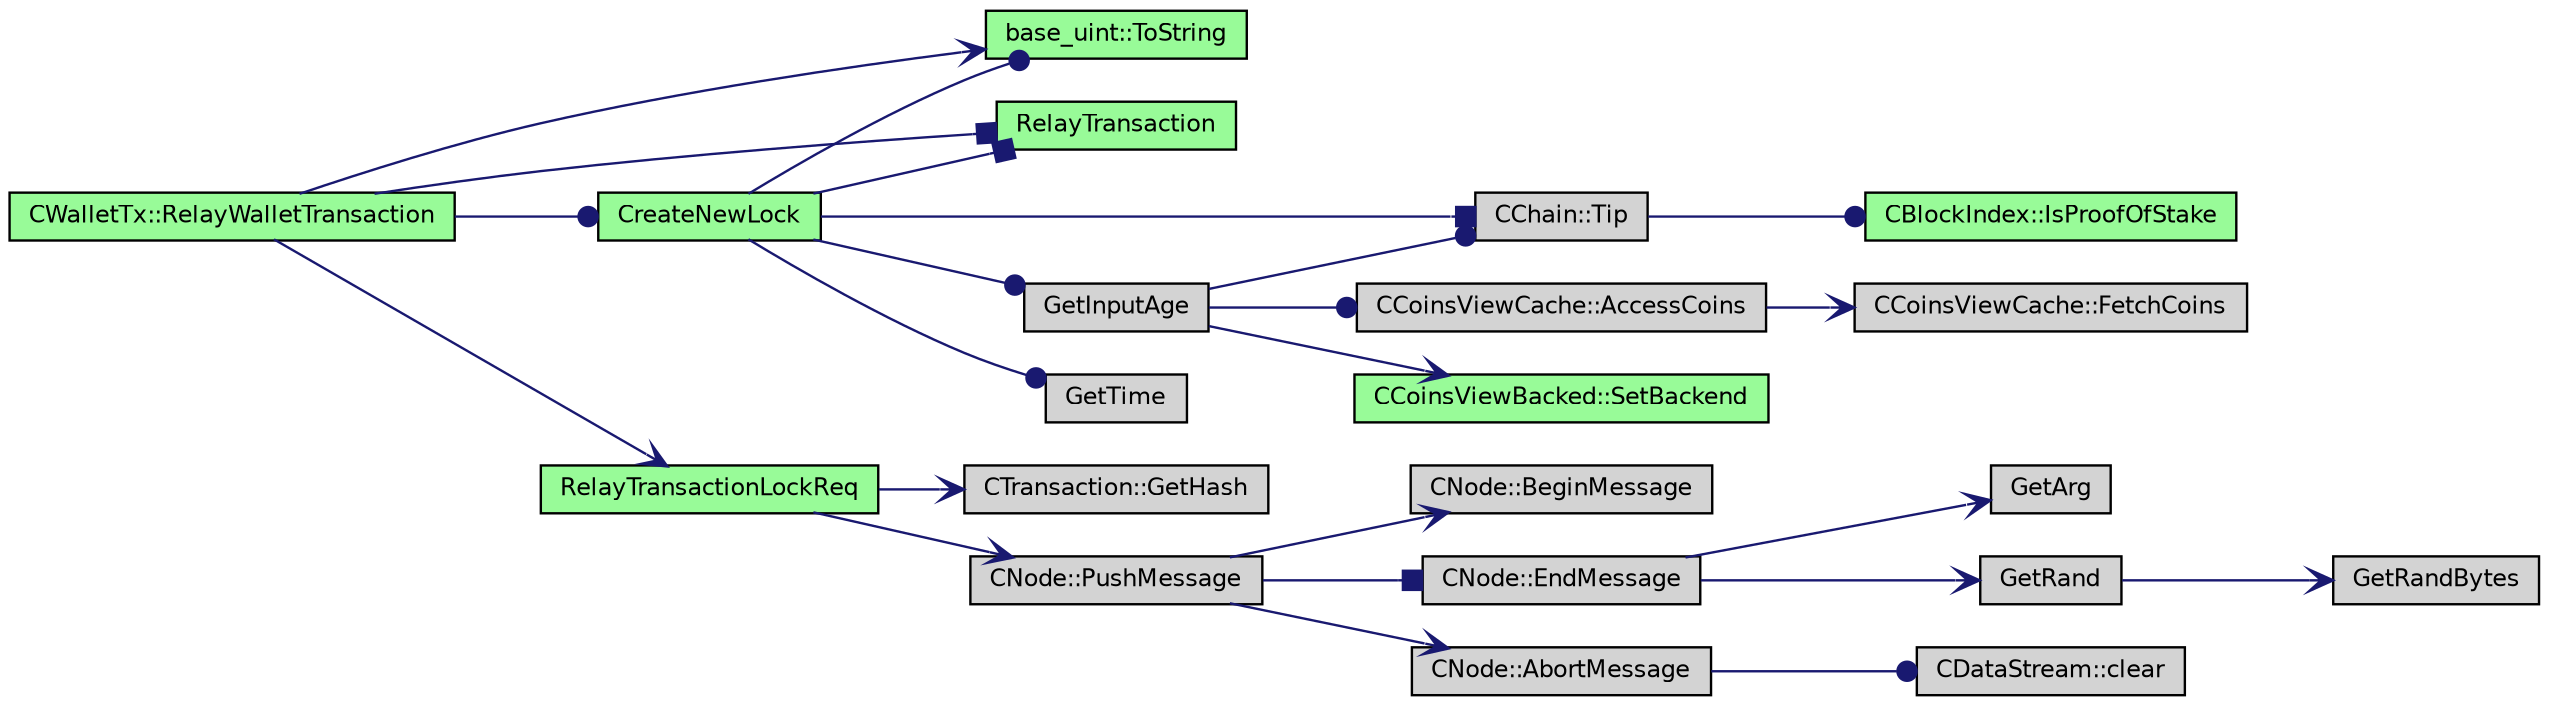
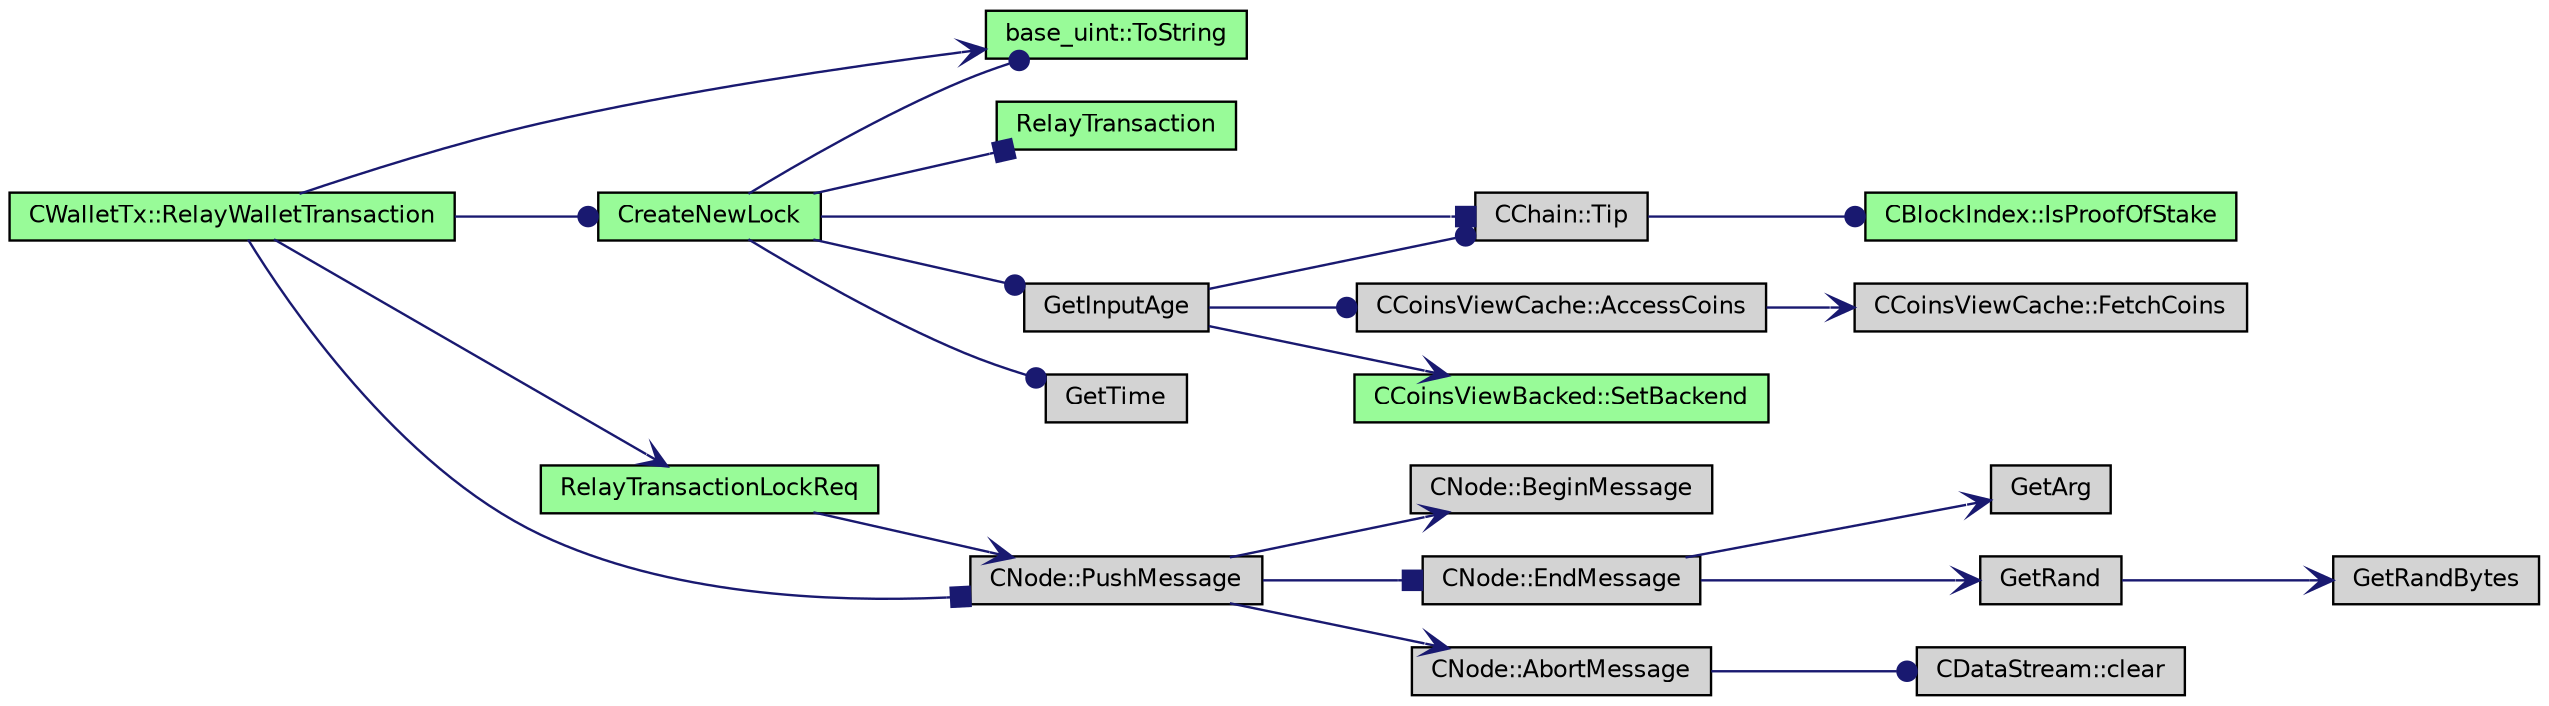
  digraph {
    rankdir=LR
    node [color=black fillcolor=lightgrey fontname=Helvetica fontsize=10 shape=record style=filled]
    edge [arrowhead=vee color=midnightblue fontname=Helvetica fontsize=10 labelfontname=Helvetica labelfontsize=10 style=solid]
    n1 [fillcolor=palegreen fontcolor=black height=0.2 label="CWalletTx::RelayWalletTransaction" width=0.4]
    n2 [fillcolor=palegreen height=0.2 label="base_uint::ToString" width=0.4]
    n3 [fillcolor=palegreen height=0.2 label=CreateNewLock width=0.4]
    n4 [fillcolor=palegreen height=0.2 label=RelayTransactionLockReq width=0.4]
    n5 [fillcolor=palegreen height=0.2 label=RelayTransaction width=0.4]
    n6 [height=0.2 label=GetInputAge width=0.4]
    n7 [height=0.2 label="CChain::Tip" width=0.4]
    n8 [height=0.2 label=GetTime width=0.4]
-   n9 [height=0.2 label="CTransaction::GetHash" width=0.4]
    n10 [height=0.2 label="CNode::PushMessage" width=0.4]
    n11 [fillcolor=palegreen height=0.2 label="CCoinsViewBacked::SetBackend" width=0.4]
    n12 [height=0.2 label="CCoinsViewCache::AccessCoins" width=0.4]
    n13 [fillcolor=palegreen height=0.2 label="CBlockIndex::IsProofOfStake" width=0.4]
    n14 [height=0.2 label="CCoinsViewCache::FetchCoins" width=0.4]
    n15 [height=0.2 label="CNode::BeginMessage" width=0.4]
    n16 [height=0.2 label="CNode::EndMessage" width=0.4]
    n17 [height=0.2 label="CNode::AbortMessage" width=0.4]
    n18 [height=0.2 label=GetRand width=0.4]
    n19 [height=0.2 label=GetArg width=0.4]
    n20 [height=0.2 label="CDataStream::clear" width=0.4]
    n21 [height=0.2 label=GetRandBytes width=0.4]
    n1 -> n2
    n1 -> n3 [arrowhead=dot]
    n1 -> n4
-   n1 -> n5 [arrowhead=box]
+   n1 -> n10 [arrowhead=box]
    n3 -> n2 [arrowhead=dot]
    n3 -> n5 [arrowhead=box]
    n3 -> n6 [arrowhead=dot]
    n3 -> n7 [arrowhead=box]
    n3 -> n8 [arrowhead=dot]
-   n4 -> n9
    n4 -> n10
    n6 -> n7 [arrowhead=dot]
    n6 -> n11
    n6 -> n12 [arrowhead=dot]
    n7 -> n13 [arrowhead=dot]
    n10 -> n15
    n10 -> n16 [arrowhead=box]
    n10 -> n17
    n12 -> n14
    n16 -> n18
    n16 -> n19
    n17 -> n20 [arrowhead=dot]
    n18 -> n21
  }
